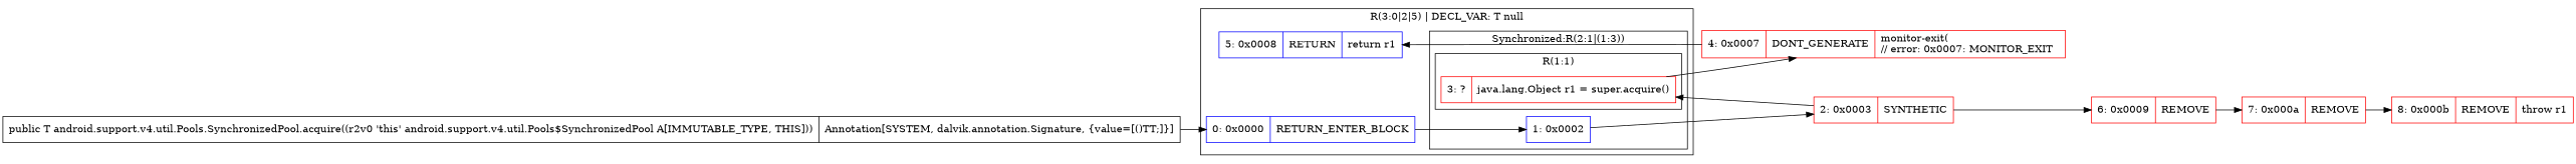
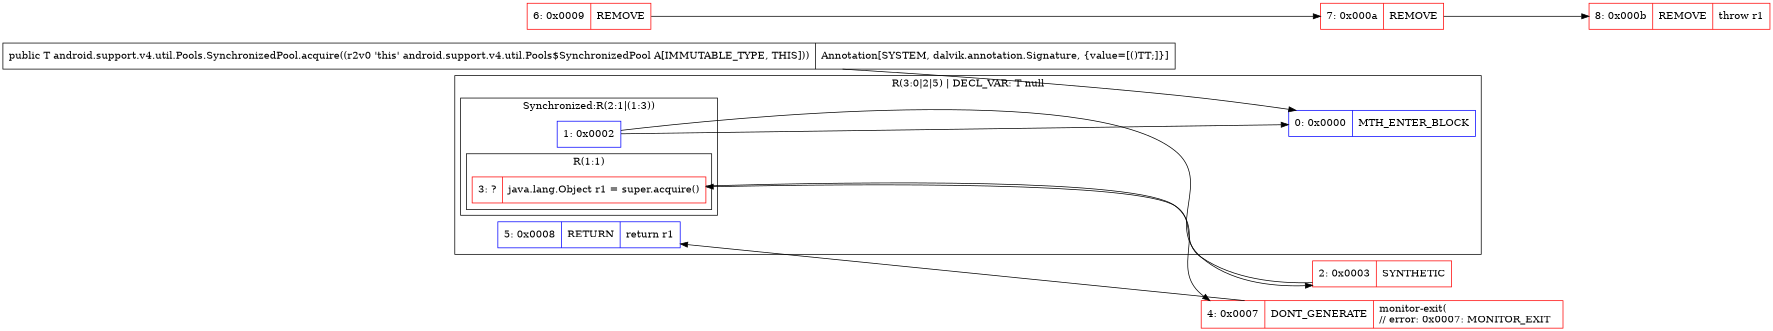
  digraph {
    rankdir=LR
    node [color=red shape=record]
    n1 [label="{3\:\ ?|java.lang.Object r1 = super.acquire()\l}"]
    n2 [color=blue label="{1\:\ 0x0002}"]
-   n3 [color=blue label="{0\:\ 0x0000|RETURN_ENTER_BLOCK\l}"]
+   n3 [color=blue label="{0\:\ 0x0000|MTH_ENTER_BLOCK\l}"]
    n4 [color=blue label="{5\:\ 0x0008|RETURN\l|return r1\l}"]
    n5 [label="{4\:\ 0x0007|DONT_GENERATE\l|monitor\-exit(\l\/\/ error: 0x0007: MONITOR_EXIT  \l}"]
    n6 [label="{2\:\ 0x0003|SYNTHETIC\l}"]
    n7 [label="{6\:\ 0x0009|REMOVE\l}"]
    n8 [label="{7\:\ 0x000a|REMOVE\l}"]
    n9 [label="{8\:\ 0x000b|REMOVE\l|throw r1\l}"]
    n10 [label="{public T android.support.v4.util.Pools.SynchronizedPool.acquire((r2v0 'this' android.support.v4.util.Pools$SynchronizedPool A[IMMUTABLE_TYPE, THIS]))  | Annotation[SYSTEM, dalvik.annotation.Signature, \{value=[()TT;]\}]\l}" color=""]
    subgraph cluster_1 {
      label="R(3:0|2|5) | DECL_VAR: T null\l"
      n3
      n4
      subgraph cluster_2 {
        label="Synchronized:R(2:1|(1:3))"
        n2
        subgraph cluster_3 {
          label="R(1:1)"
          n1
        }
      }
    }
    n1 -> n5
    n2 -> n6
-   n3 -> n2
+   n2 -> n3
    n5 -> n4
    n6 -> n1
-   n6 -> n7
    n7 -> n8
    n8 -> n9
    n10 -> n3
  }
